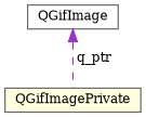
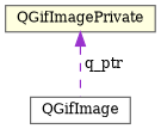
  digraph {
    fontname="DejaVu Serif"
    node [color=gray40 fontname="DejaVu Serif" fontsize=10 shape=box style=filled]
    n1 [fillcolor=lightyellow fontcolor=black height=0.2 label=QGifImagePrivate width=0.4]
    n2 [fillcolor=white height=0.2 label=QGifImage width=0.4]
-   n2 -> n1 [color=darkorchid3 dir=back fontname="DejaVu Serif" fontsize=10 label=" q_ptr" labelfontname=Helvetica labelfontsize=10 style=dashed]
+   n1 -> n2 [color=darkorchid3 dir=back fontname="DejaVu Serif" fontsize=10 label=" q_ptr" labelfontname=Helvetica labelfontsize=10 style=dashed]
  }
